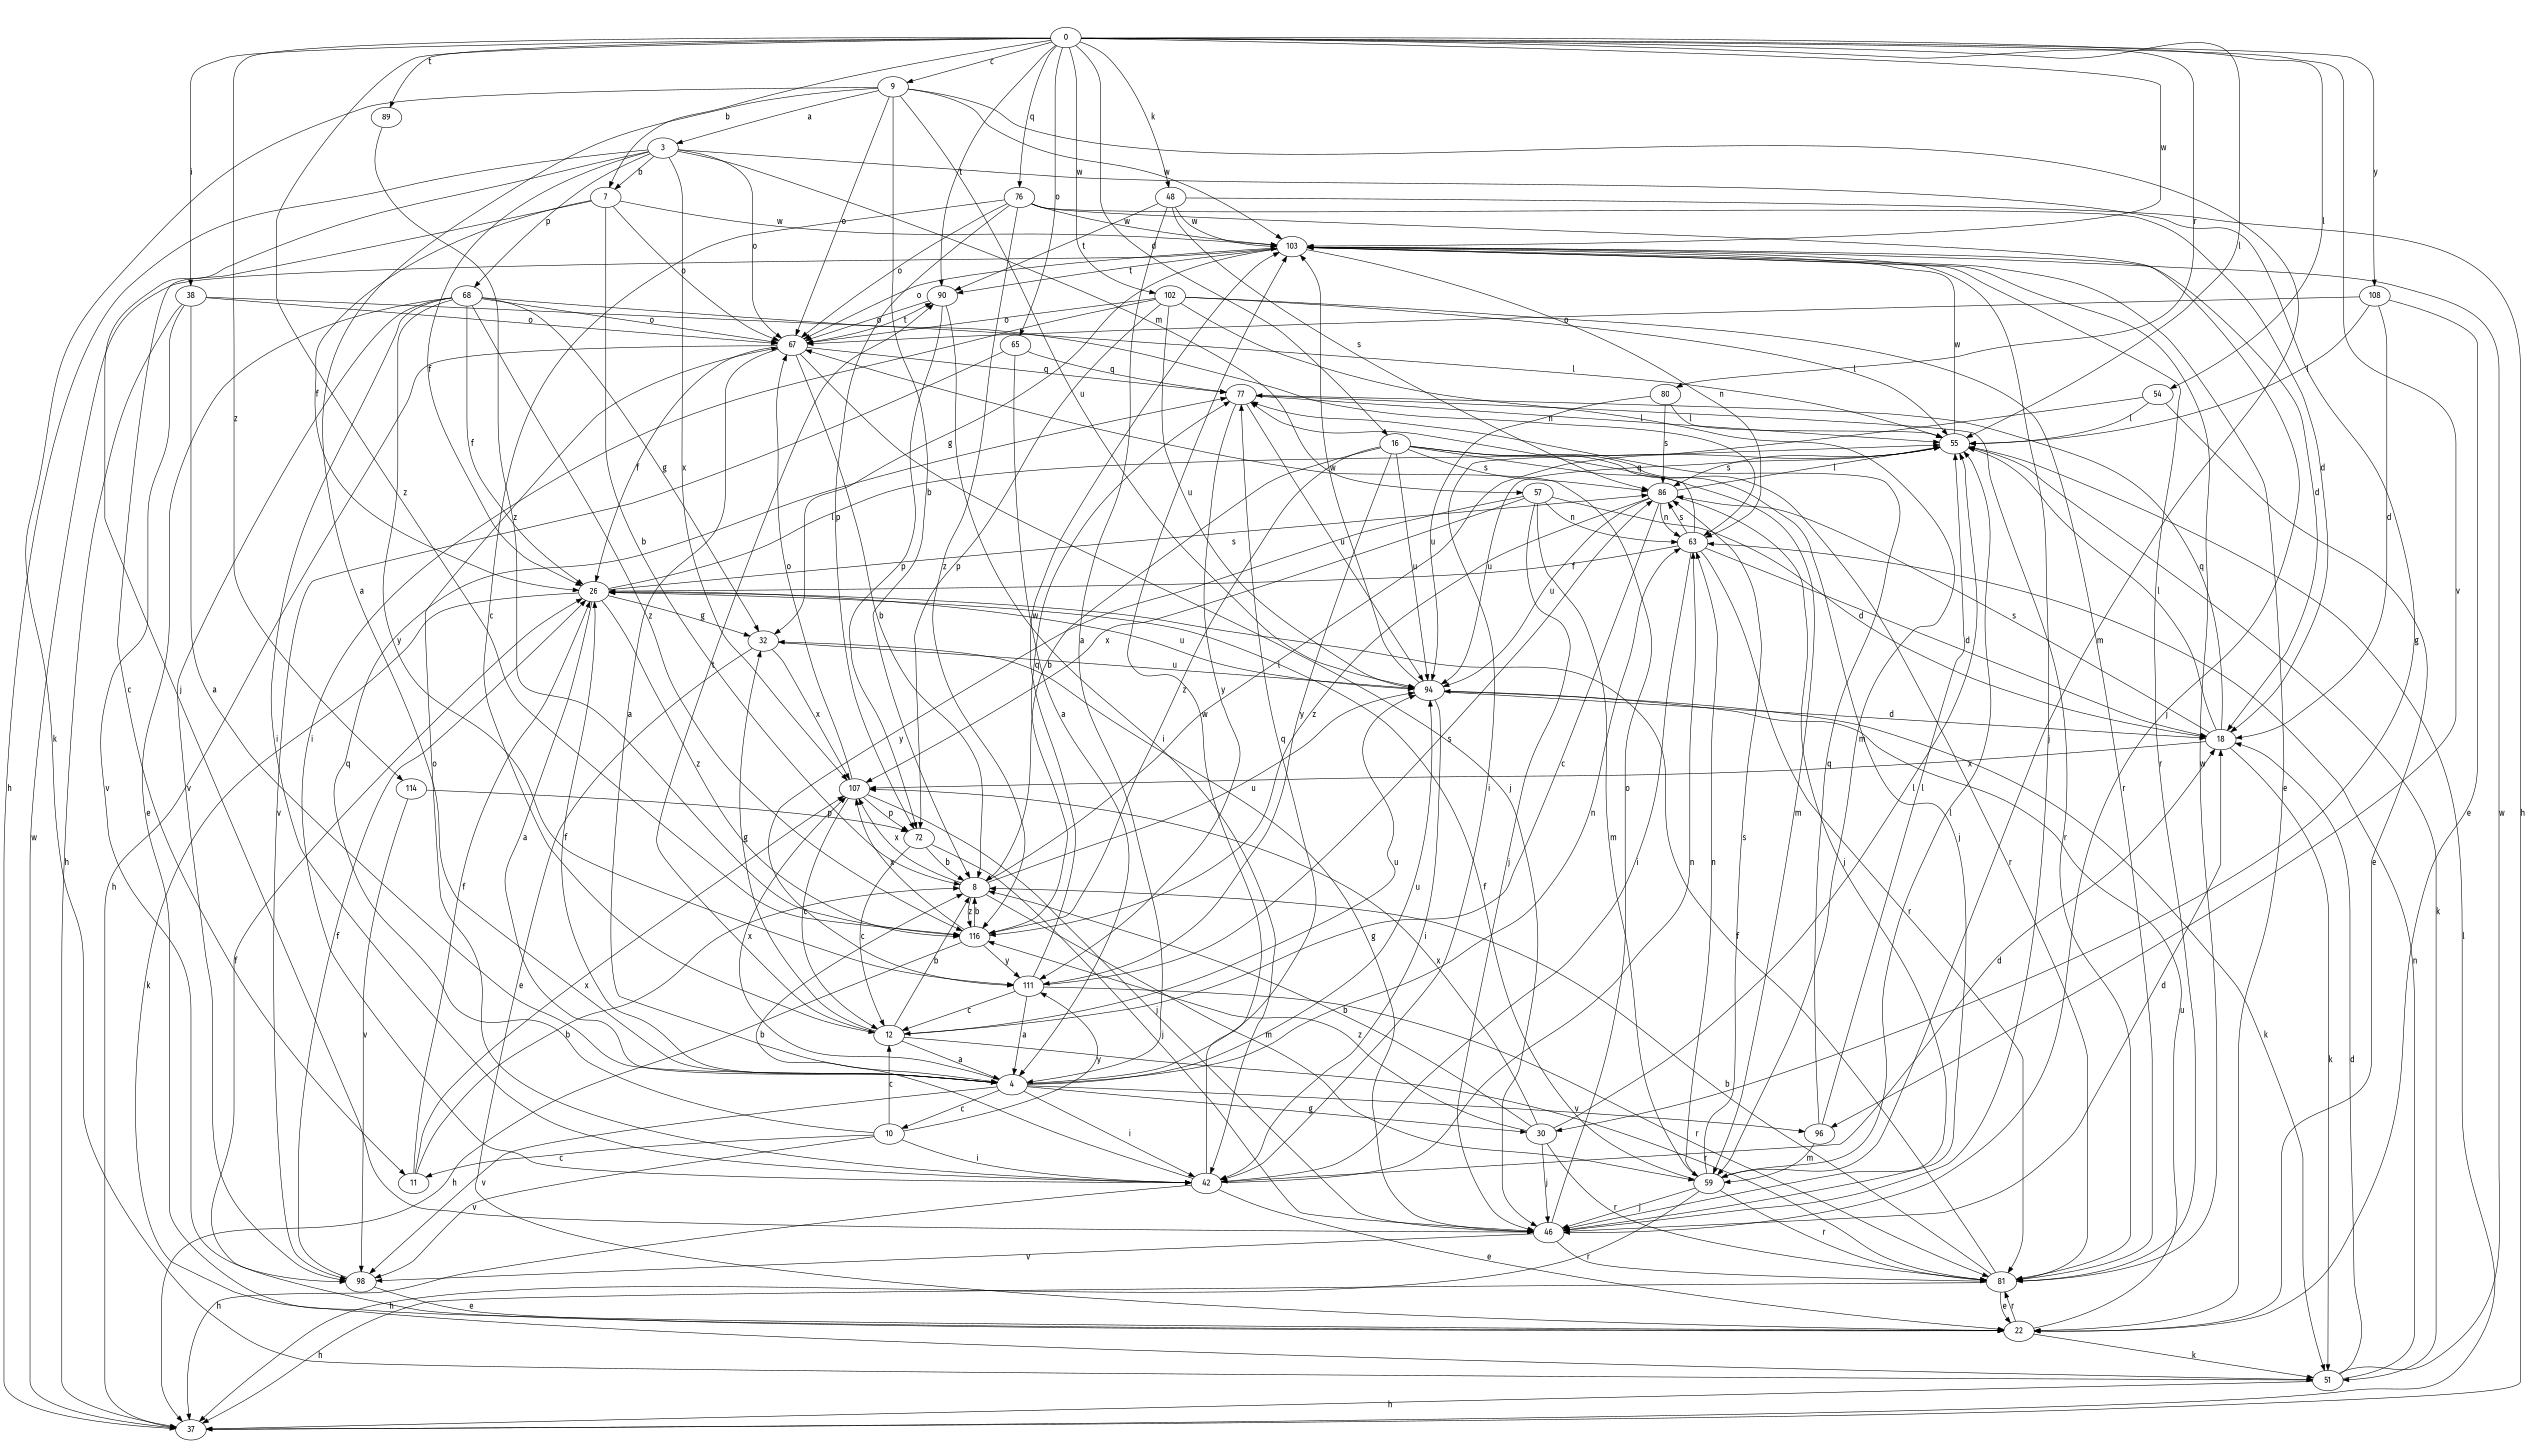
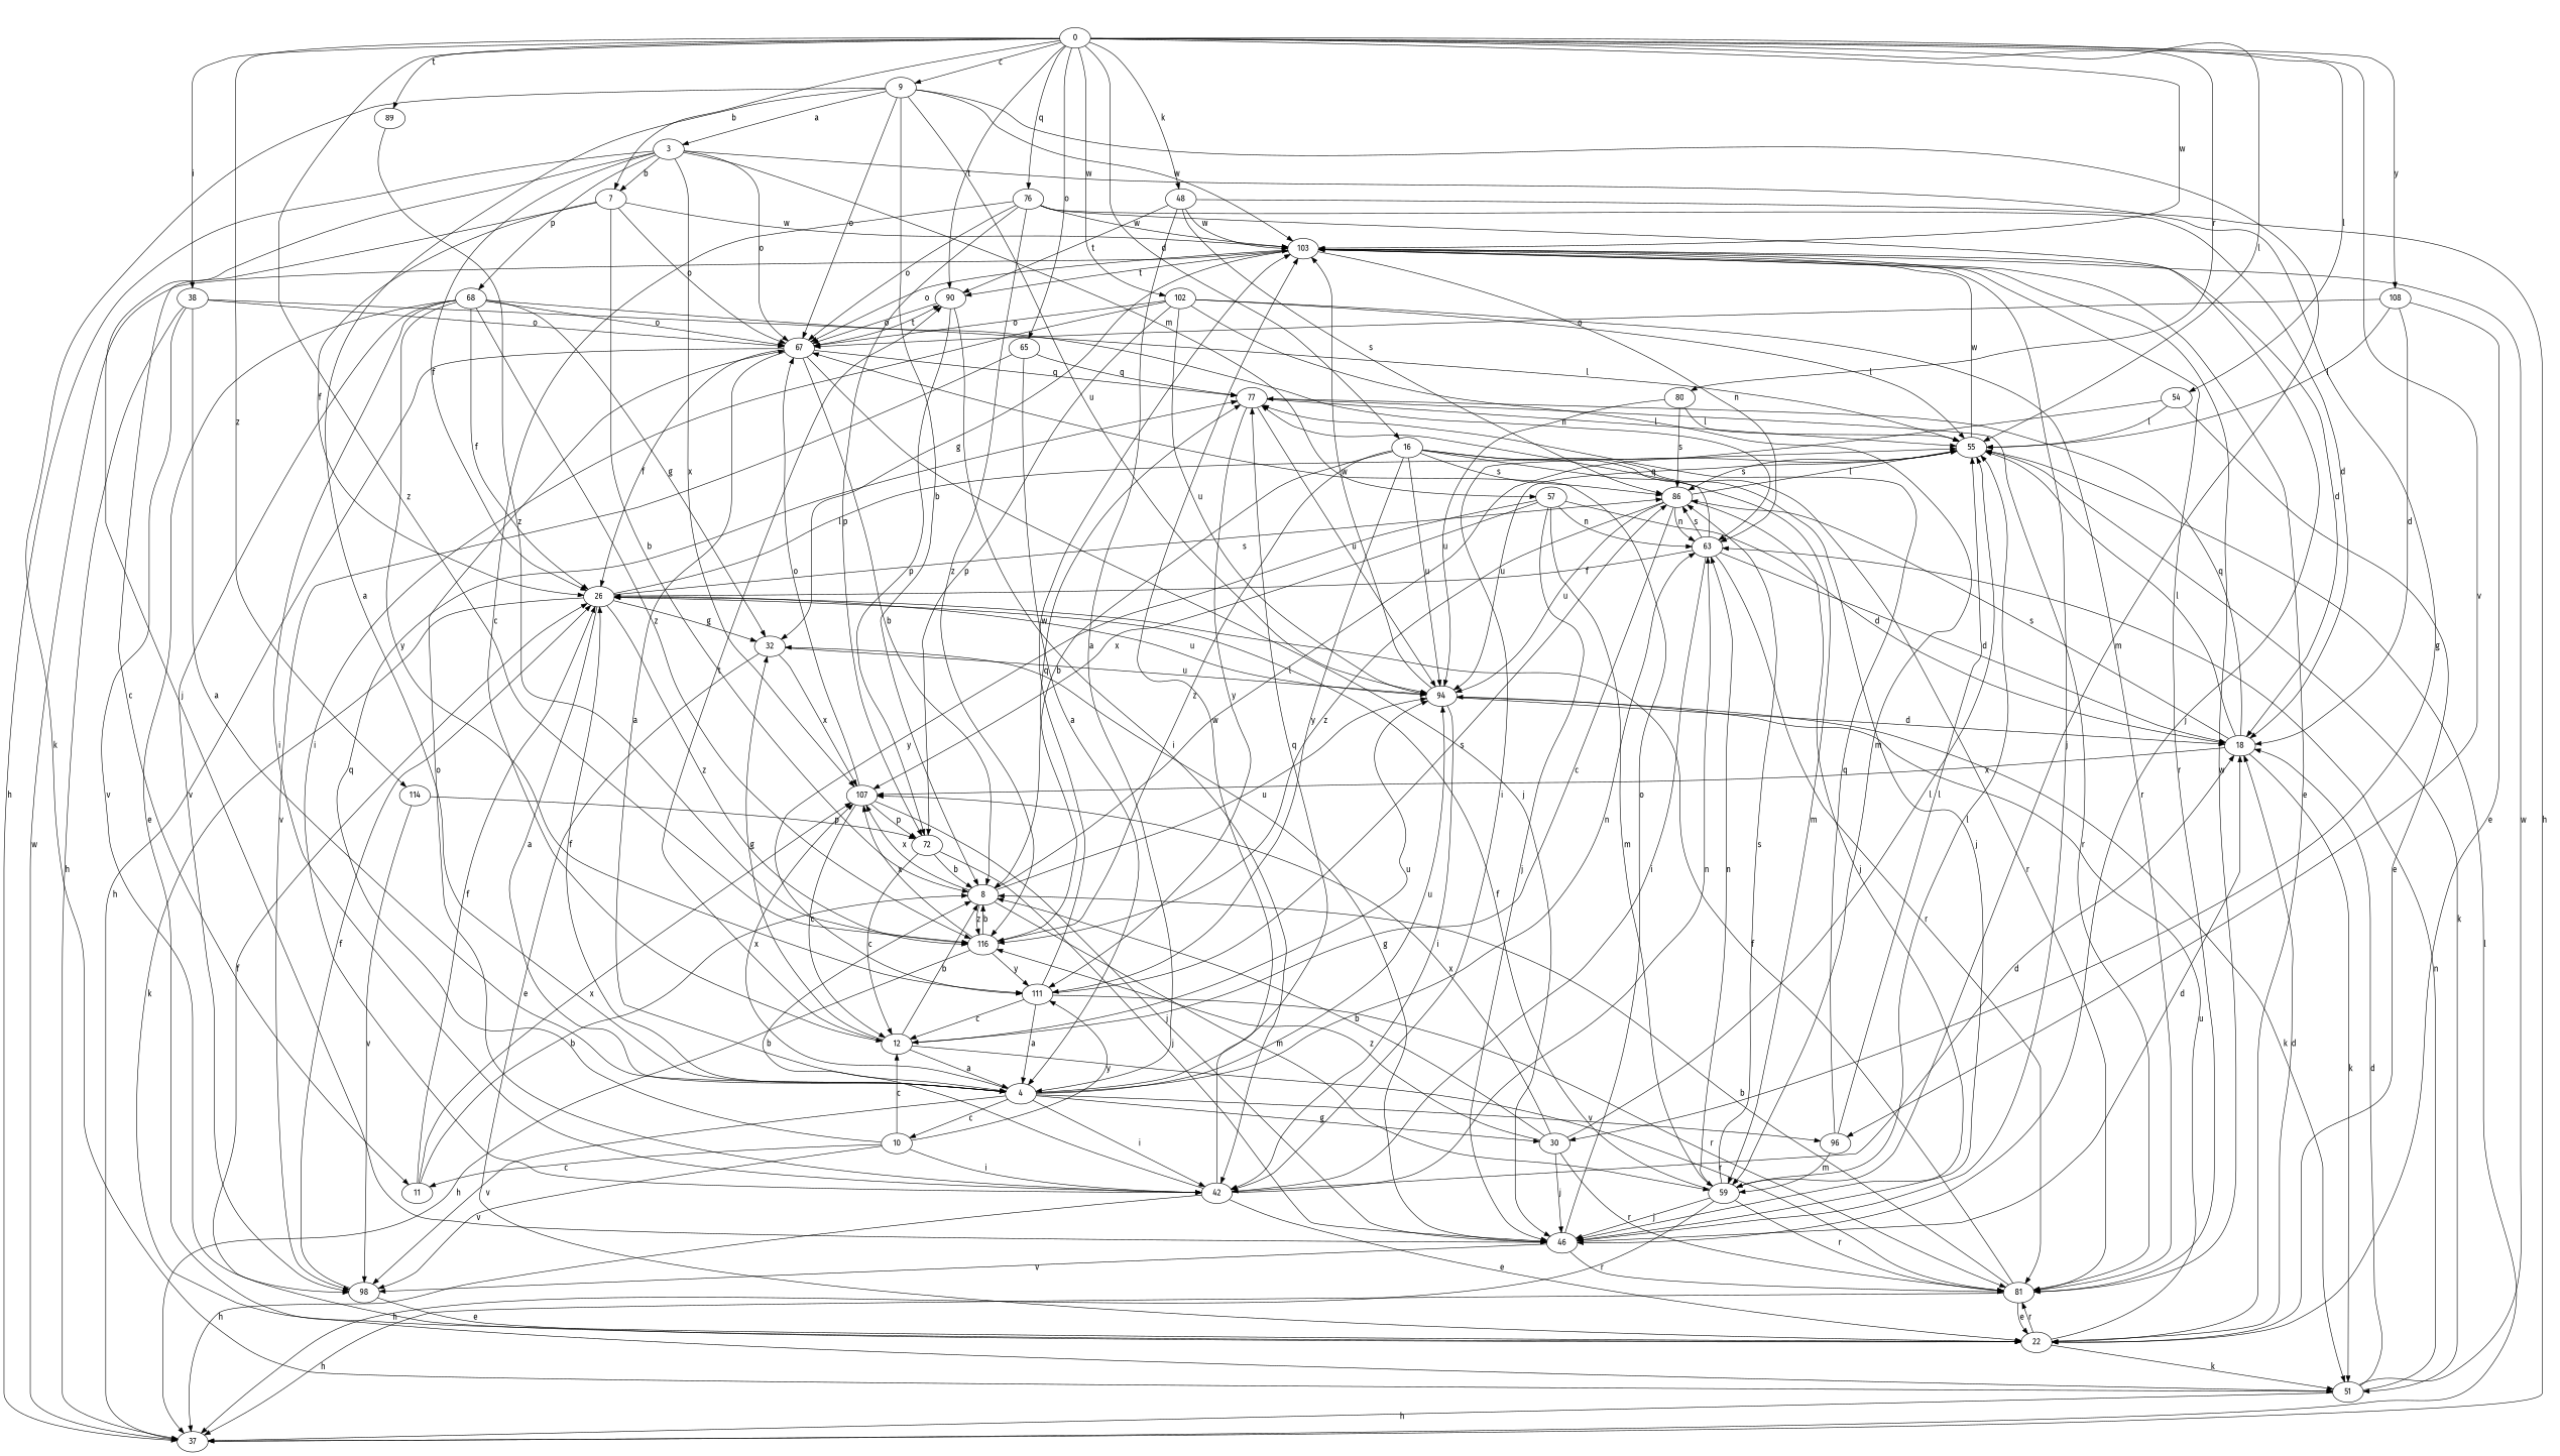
  strict digraph {
    fontname="Fira Sans"
    node [fontname="Fira Sans"]
    edge [fontname="Fira Sans"]
    0
    7
    9
    16
    38
    48
    54
    55
    65
    76
    80
    89
    90
    96
    102
    103
    108
    114
    116
    26
    67
    8
    11
    3
    4
    94
    59
    51
    46
    111
    81
    86
    37
    98
    42
    22
    77
    12
    18
    72
    63
    32
    107
    30
    57
    68
    10
    0 -> 7 [label=b]
    0 -> 9 [label=c]
    0 -> 16 [label=d]
    0 -> 38 [label=i]
    0 -> 48 [label=k]
    0 -> 54 [label=l]
    0 -> 55 [label=l]
    0 -> 65 [label=o]
    0 -> 76 [label=q]
    0 -> 80 [label=r]
    0 -> 89 [label=t]
    0 -> 90 [label=t]
    0 -> 96 [label=v]
    0 -> 102 [label=w]
    0 -> 103 [label=w]
    0 -> 108 [label=y]
    0 -> 114 [label=z]
    0 -> 116 [label=z]
    7 -> 103 [label=w]
    7 -> 26 [label=f]
    7 -> 67 [label=o]
    7 -> 8 [label=b]
    7 -> 11 [label=c]
    9 -> 103 [label=w]
    9 -> 67 [label=o]
    9 -> 8 [label=b]
    9 -> 3 [label=a]
    9 -> 4 [label=a]
    9 -> 94 [label=u]
    9 -> 59 [label=m]
    9 -> 51 [label=k]
    16 -> 116 [label=z]
    16 -> 8 [label=b]
    16 -> 94 [label=u]
    16 -> 59 [label=m]
    16 -> 46 [label=j]
    16 -> 111 [label=y]
    16 -> 81 [label=r]
    16 -> 86 [label=s]
    38 -> 55 [label=l]
    38 -> 67 [label=o]
    38 -> 4 [label=a]
    38 -> 37 [label=h]
    38 -> 98 [label=v]
    48 -> 90 [label=t]
    48 -> 103 [label=w]
    48 -> 4 [label=a]
    48 -> 86 [label=s]
    48 -> 37 [label=h]
    54 -> 55 [label=l]
    54 -> 42 [label=i]
    54 -> 22 [label=e]
    55 -> 103 [label=w]
    55 -> 94 [label=u]
    55 -> 51 [label=k]
    55 -> 86 [label=s]
    65 -> 4 [label=a]
    65 -> 98 [label=v]
    65 -> 77 [label=q]
    76 -> 103 [label=w]
    76 -> 116 [label=z]
    76 -> 67 [label=o]
    76 -> 46 [label=j]
    76 -> 12 [label=c]
    76 -> 18 [label=d]
    76 -> 72 [label=p]
    80 -> 55 [label=l]
    80 -> 94 [label=u]
    80 -> 86 [label=s]
    89 -> 116 [label=z]
    90 -> 67 [label=o]
    90 -> 42 [label=i]
    90 -> 72 [label=p]
    96 -> 55 [label=l]
    96 -> 59 [label=m]
    96 -> 77 [label=q]
    102 -> 55 [label=l]
    102 -> 67 [label=o]
    102 -> 94 [label=u]
    102 -> 59 [label=m]
    102 -> 81 [label=r]
    102 -> 42 [label=i]
    102 -> 72 [label=p]
    103 -> 90 [label=t]
    103 -> 67 [label=o]
    103 -> 46 [label=j]
    103 -> 81 [label=r]
    103 -> 22 [label=e]
    103 -> 18 [label=d]
    103 -> 63 [label=n]
    103 -> 32 [label=g]
    108 -> 55 [label=l]
    108 -> 67 [label=o]
    108 -> 22 [label=e]
    108 -> 18 [label=d]
    114 -> 98 [label=v]
    114 -> 72 [label=p]
    116 -> 8 [label=b]
    116 -> 111 [label=y]
    116 -> 37 [label=h]
    116 -> 77 [label=q]
    116 -> 107 [label=x]
    26 -> 55 [label=l]
    26 -> 116 [label=z]
    26 -> 4 [label=a]
    26 -> 94 [label=u]
    26 -> 51 [label=k]
    26 -> 86 [label=s]
    26 -> 32 [label=g]
    67 -> 90 [label=t]
    67 -> 26 [label=f]
    67 -> 8 [label=b]
    67 -> 4 [label=a]
    67 -> 46 [label=j]
    67 -> 37 [label=h]
    67 -> 77 [label=q]
    8 -> 55 [label=l]
    8 -> 116 [label=z]
    8 -> 94 [label=u]
    8 -> 59 [label=m]
    8 -> 107 [label=x]
    11 -> 26 [label=f]
    11 -> 8 [label=b]
    11 -> 107 [label=x]
    3 -> 7 [label=b]
    3 -> 26 [label=f]
    3 -> 67 [label=o]
    3 -> 46 [label=j]
    3 -> 37 [label=h]
    3 -> 107 [label=x]
    3 -> 30 [label=g]
    3 -> 57 [label=m]
    3 -> 68 [label=p]
    4 -> 96 [label=v]
    4 -> 26 [label=f]
    4 -> 94 [label=u]
    4 -> 98 [label=v]
    4 -> 42 [label=i]
    4 -> 77 [label=q]
    4 -> 63 [label=n]
    4 -> 107 [label=x]
    4 -> 30 [label=g]
    4 -> 10 [label=c]
    94 -> 103 [label=w]
    94 -> 51 [label=k]
    94 -> 42 [label=i]
    94 -> 18 [label=d]
    59 -> 55 [label=l]
    59 -> 26 [label=f]
    59 -> 46 [label=j]
    59 -> 81 [label=r]
    59 -> 86 [label=s]
    59 -> 37 [label=h]
    59 -> 63 [label=n]
    51 -> 103 [label=w]
    51 -> 37 [label=h]
    51 -> 18 [label=d]
    51 -> 63 [label=n]
    46 -> 67 [label=o]
    46 -> 81 [label=r]
    46 -> 98 [label=v]
    46 -> 18 [label=d]
    46 -> 32 [label=g]
    111 -> 103 [label=w]
    111 -> 4 [label=a]
    111 -> 81 [label=r]
    111 -> 86 [label=s]
    111 -> 12 [label=c]
    81 -> 103 [label=w]
    81 -> 26 [label=f]
    81 -> 8 [label=b]
    81 -> 37 [label=h]
    81 -> 22 [label=e]
    86 -> 55 [label=l]
    86 -> 116 [label=z]
    86 -> 94 [label=u]
    86 -> 46 [label=j]
    86 -> 12 [label=c]
    86 -> 63 [label=n]
    37 -> 55 [label=l]
    37 -> 103 [label=w]
    98 -> 26 [label=f]
    98 -> 22 [label=e]
    42 -> 103 [label=w]
    42 -> 67 [label=o]
    42 -> 8 [label=b]
    42 -> 37 [label=h]
    42 -> 22 [label=e]
    42 -> 18 [label=d]
    42 -> 63 [label=n]
    22 -> 26 [label=f]
    22 -> 94 [label=u]
    22 -> 51 [label=k]
    22 -> 81 [label=r]
+   22 -> 18 [label=d]
    77 -> 55 [label=l]
    77 -> 94 [label=u]
    77 -> 111 [label=y]
    77 -> 81 [label=r]
    12 -> 90 [label=t]
    12 -> 8 [label=b]
    12 -> 4 [label=a]
    12 -> 94 [label=u]
    12 -> 81 [label=r]
    12 -> 32 [label=g]
    18 -> 55 [label=l]
    18 -> 51 [label=k]
    18 -> 86 [label=s]
    18 -> 77 [label=q]
    18 -> 107 [label=x]
    72 -> 8 [label=b]
    72 -> 46 [label=j]
    72 -> 12 [label=c]
    63 -> 26 [label=f]
    63 -> 81 [label=r]
    63 -> 86 [label=s]
    63 -> 42 [label=i]
    63 -> 77 [label=q]
    63 -> 18 [label=d]
    32 -> 94 [label=u]
    32 -> 22 [label=e]
    32 -> 107 [label=x]
    107 -> 67 [label=o]
    107 -> 46 [label=j]
    107 -> 12 [label=c]
    107 -> 72 [label=p]
    30 -> 55 [label=l]
    30 -> 116 [label=z]
    30 -> 8 [label=b]
    30 -> 46 [label=j]
    30 -> 81 [label=r]
    30 -> 107 [label=x]
    57 -> 59 [label=m]
    57 -> 46 [label=j]
    57 -> 111 [label=y]
    57 -> 18 [label=d]
    57 -> 63 [label=n]
    57 -> 107 [label=x]
    68 -> 116 [label=z]
    68 -> 26 [label=f]
    68 -> 67 [label=o]
    68 -> 111 [label=y]
    68 -> 98 [label=v]
    68 -> 42 [label=i]
    68 -> 22 [label=e]
    68 -> 63 [label=n]
    68 -> 32 [label=g]
    10 -> 11 [label=c]
    10 -> 111 [label=y]
    10 -> 98 [label=v]
    10 -> 42 [label=i]
    10 -> 77 [label=q]
    10 -> 12 [label=c]
  }
